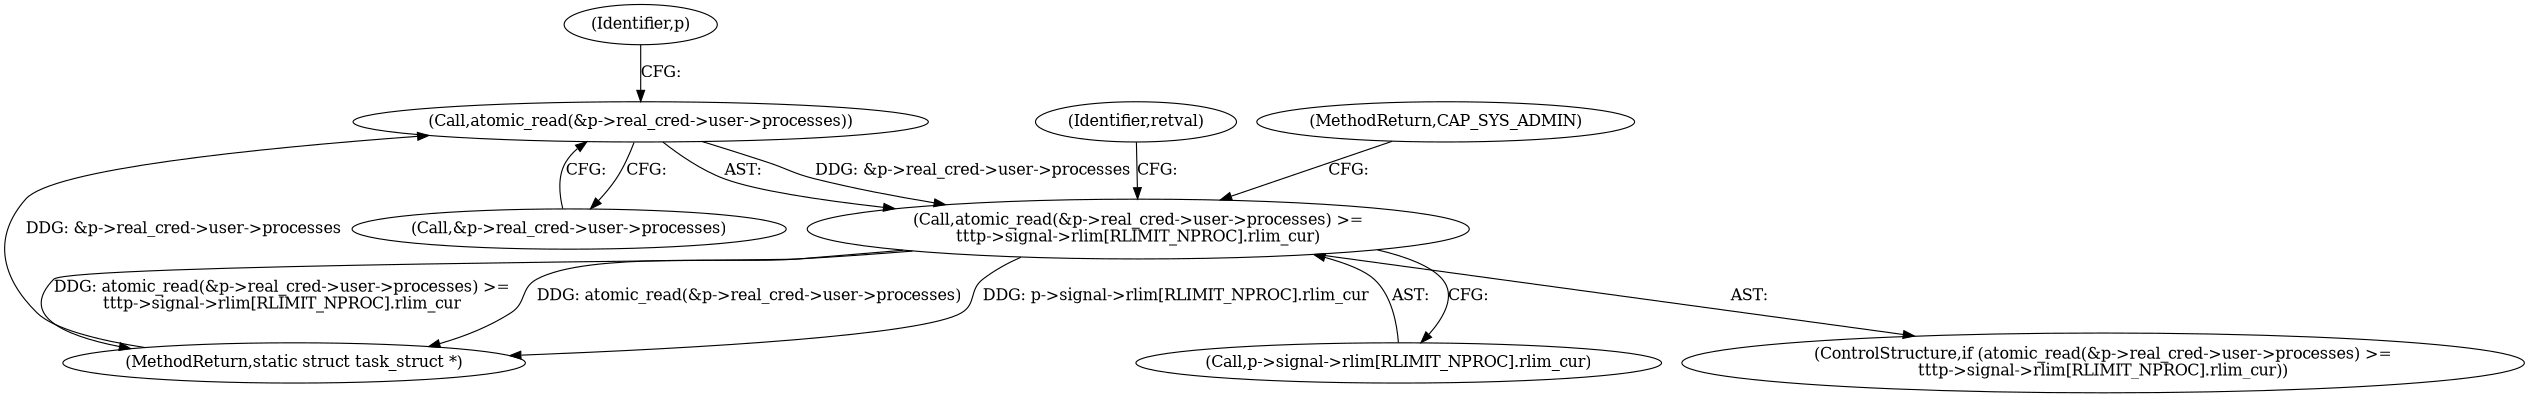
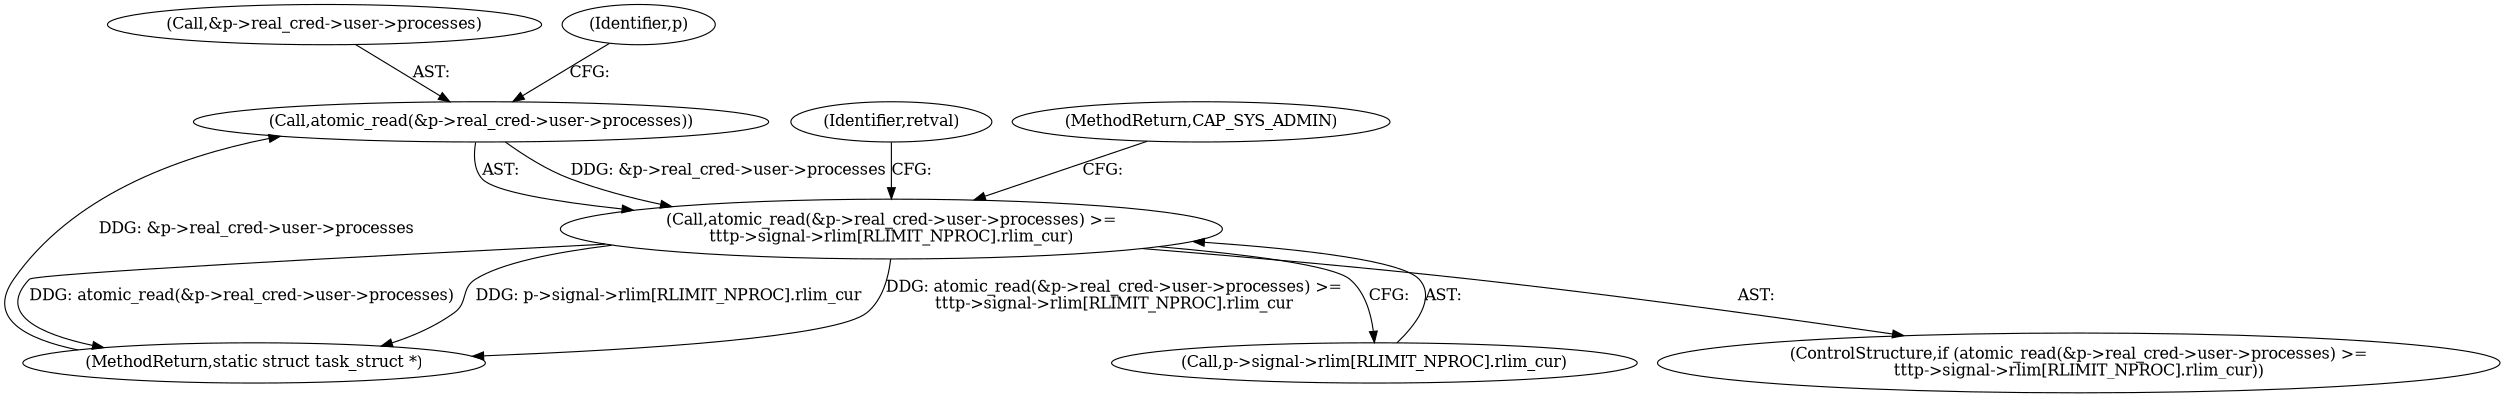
  digraph {
    n1 [label="(Call,atomic_read(&p->real_cred->user->processes))"]
    n2 [label="(Call,atomic_read(&p->real_cred->user->processes) >=\n\t\t\tp->signal->rlim[RLIMIT_NPROC].rlim_cur)"]
    n3 [label="(Call,&p->real_cred->user->processes)"]
    n4 [label="(MethodReturn,static struct task_struct *)"]
    n5 [label="(ControlStructure,if (atomic_read(&p->real_cred->user->processes) >=\n\t\t\tp->signal->rlim[RLIMIT_NPROC].rlim_cur))"]
    n6 [label="(Call,p->signal->rlim[RLIMIT_NPROC].rlim_cur)"]
    n7 [label="(Identifier,retval)"]
    n8 [label="(Identifier,p)"]
    n9 [label="(MethodReturn,CAP_SYS_ADMIN)"]
    n1 -> n2 [label="AST: "]
    n1 -> n2 [label="DDG: &p->real_cred->user->processes"]
-   n1 -> n3 [label="CFG: "]
    n2 -> n4 [label="DDG: atomic_read(&p->real_cred->user->processes) >=\n\t\t\tp->signal->rlim[RLIMIT_NPROC].rlim_cur"]
    n2 -> n4 [label="DDG: atomic_read(&p->real_cred->user->processes)"]
    n2 -> n4 [label="DDG: p->signal->rlim[RLIMIT_NPROC].rlim_cur"]
    n2 -> n5 [label="AST: "]
    n2 -> n6 [label="CFG: "]
-   n3 -> n1 [label="CFG: "]
+   n3 -> n1 [label="AST: "]
    n4 -> n1 [label="DDG: &p->real_cred->user->processes"]
    n6 -> n2 [label="AST: "]
    n7 -> n2 [label="CFG: "]
    n8 -> n1 [label="CFG: "]
    n9 -> n2 [label="CFG: "]
  }
